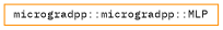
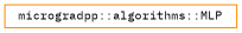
  digraph {
    rankdir=LR
    fontname="IBM Plex Mono"
-   n1 [color=darkorange fillcolor=white fontname="IBM Plex Mono" fontsize=10 height=0.2 label="microgradpp::microgradpp::MLP" shape=box style=filled width=0.4]
+   n1 [color=darkorange fillcolor=white fontname="IBM Plex Mono" fontsize=10 height=0.2 label="microgradpp::algorithms::MLP" shape=box style=filled width=0.4]
  }
